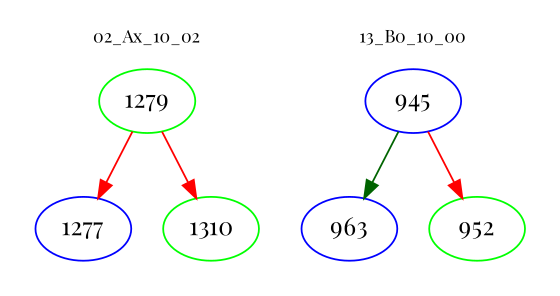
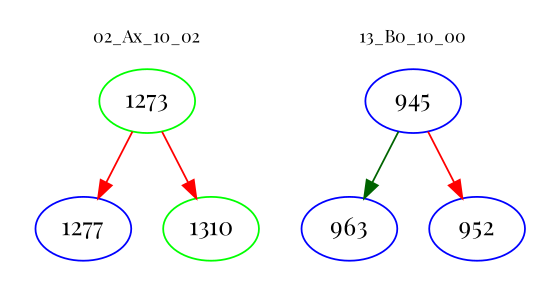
  digraph {
    fontname="Playfair Display"
    node [color=green fontname="Playfair Display"]
    edge [color=red fontname="Playfair Display"]
-   n1 [label=1279]
+   n1 [label=1273]
    n2 [color=blue label=1277]
    n3 [label=1310]
    n4 [color=blue label=945]
    n5 [color=blue label=963]
-   n6 [label=952]
+   n6 [color=blue label=952]
    subgraph cluster_1 {
      color=white
      fontsize=10
      label="02_Ax_10_02"
      n1
      n2
      n3
    }
    subgraph cluster_2 {
      color=white
      fontsize=10
      label="13_B0_10_00"
      n4
      n5
      n6
    }
    n1 -> n2
    n1 -> n3
    n4 -> n5 [color=darkgreen]
    n4 -> n6
  }
